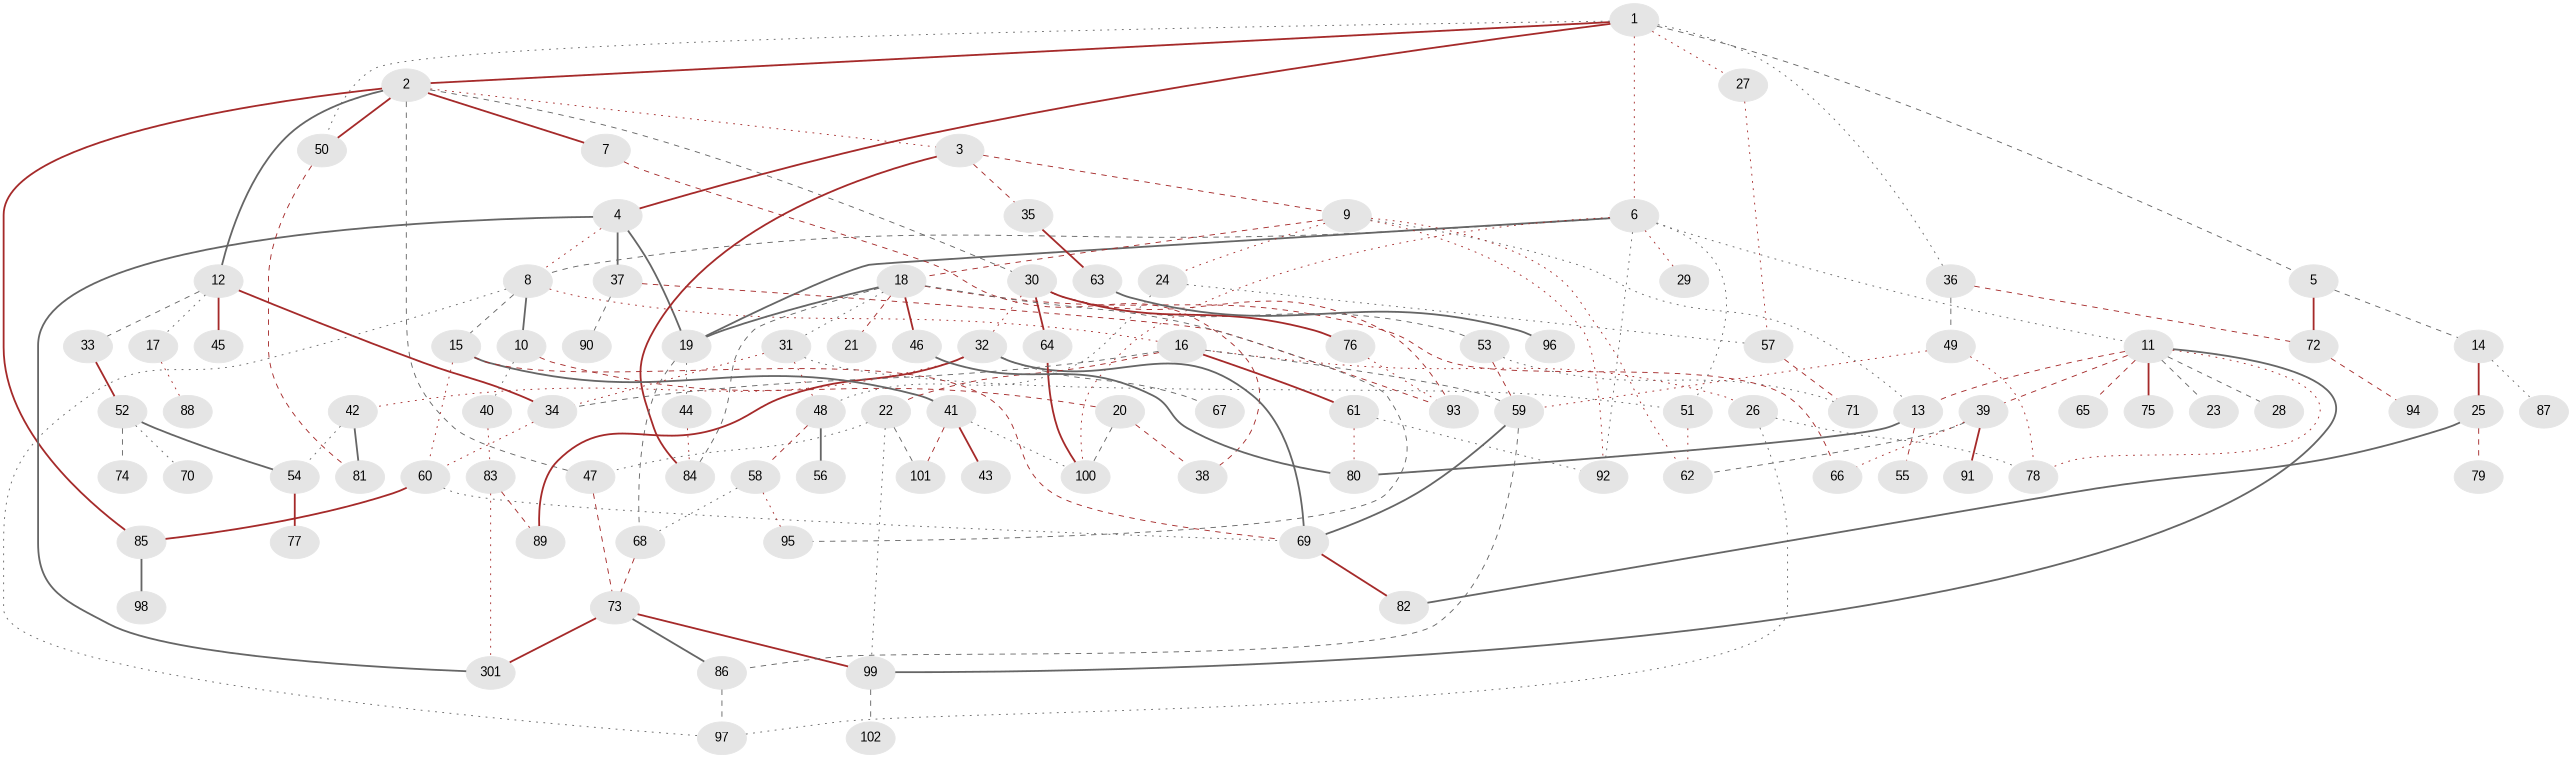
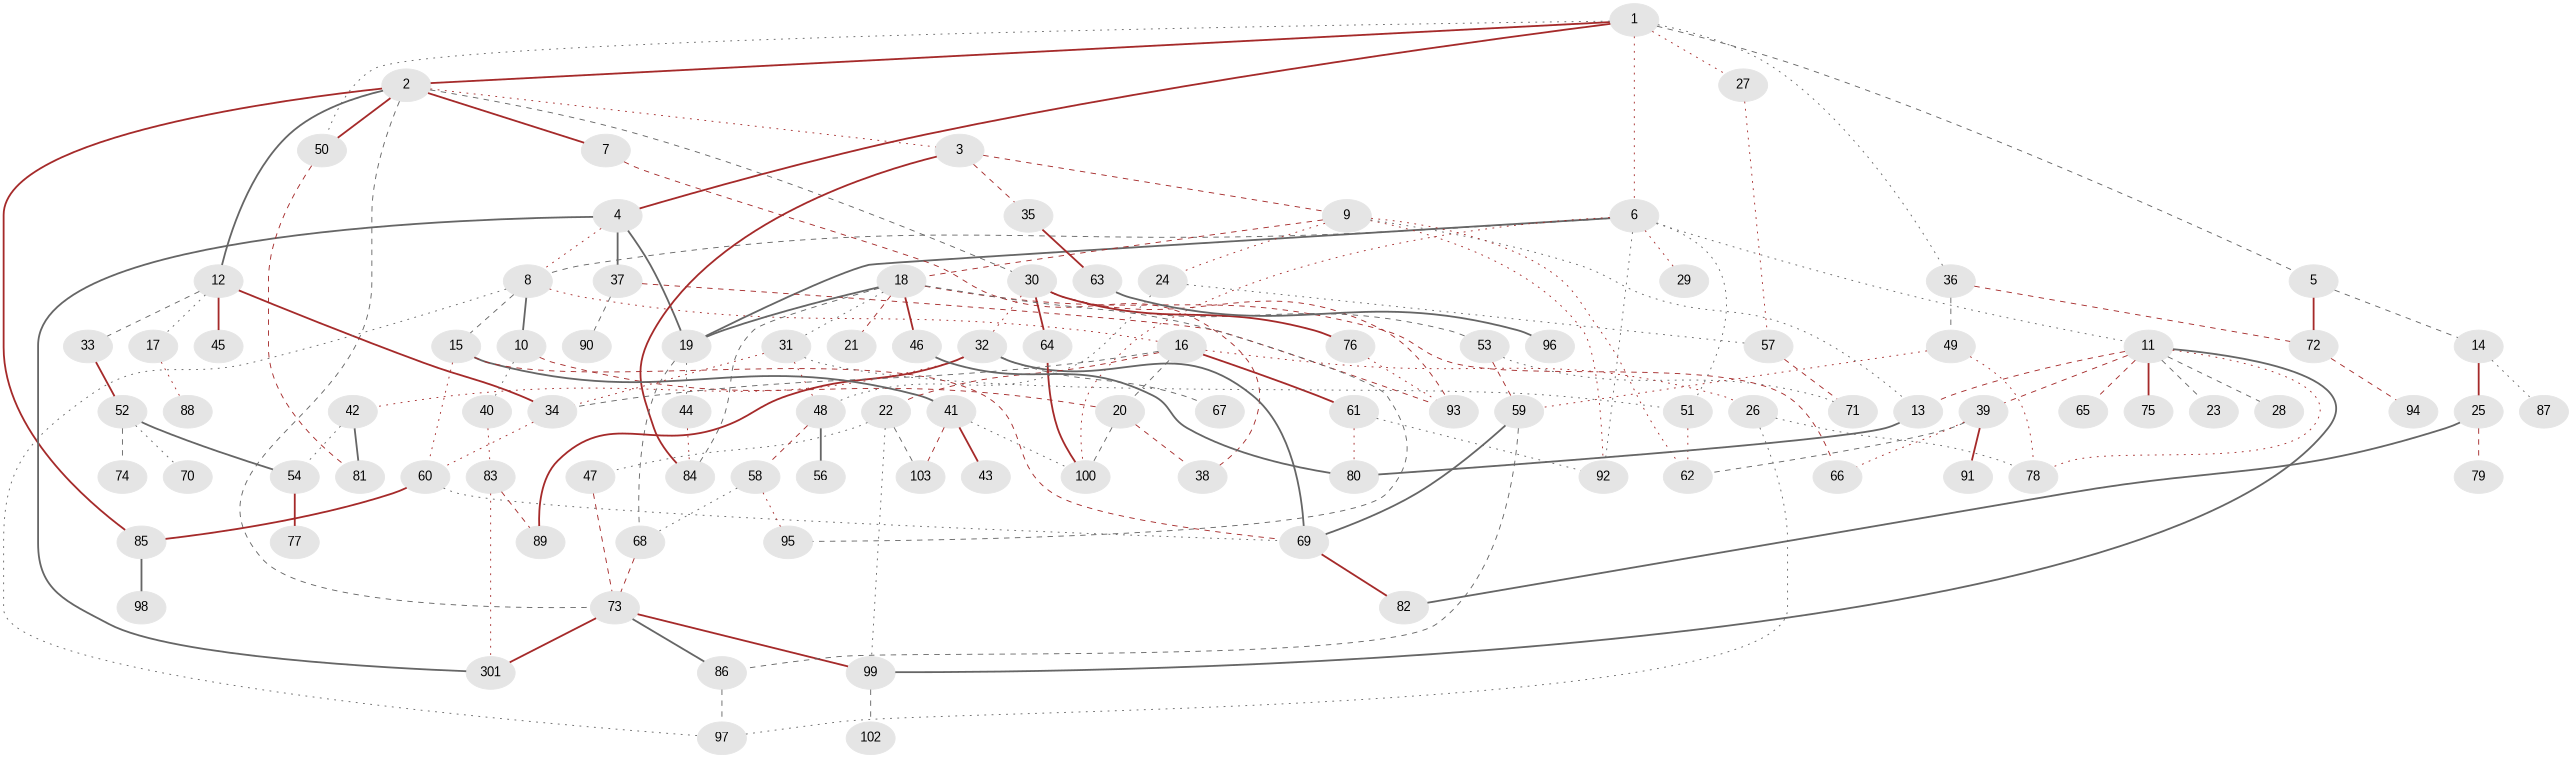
  graph {
    fontname="Liberation Sans"
    node [color=gray90 fontname="Liberation Sans" style=filled]
    edge [color=brown fontname="Liberation Sans" style=dotted]
    1
    2
    4
    5
    6
    27
    36
    50
    3
    7
    12
    30
    73
    85
    8
    19
    37
    n18 [label=301]
    14
    72
    11
    29
    51
    92
    100
    57
    49
    81
    9
    35
    84
    38
    17
    33
    34
    45
    32
    53
    64
    76
    93
    99
    86
    98
    13
    18
    24
    62
    63
    10
    15
    16
    97
    44
    68
    90
    25
    87
    94
    23
    28
    39
    65
    75
    78
    20
    40
    41
    60
    69
    22
    26
    59
    61
-   55
    80
    21
    31
    46
    66
    95
    48
    83
    91
    102
    88
    52
    79
    82
-   103 [label=101]
+   103
    43
    47
    56
    58
    71
    42
    67
    89
    54
    70
    74
    96
    77
    1 -- 2 [style=bold]
    1 -- 4 [style=bold]
    1 -- 5 [color=gray40 style=dashed]
    1 -- 6
    1 -- 27
    1 -- 36 [color=gray40]
    1 -- 50 [color=gray40]
    2 -- 50 [style=bold]
    2 -- 3
    2 -- 7 [style=bold]
    2 -- 12 [color=gray40 style=bold]
    2 -- 30 [color=gray40 style=dashed]
-   2 -- 47 [color=gray40 style=dashed]
+   2 -- 73 [color=gray40 style=dashed]
    2 -- 85 [style=bold]
    4 -- 8
    4 -- 19 [color=gray40 style=bold]
    4 -- 37 [color=gray40 style=bold]
    4 -- n18 [color=gray40 style=bold]
    5 -- 14 [color=gray40 style=dashed]
    5 -- 72 [style=bold]
    6 -- 8 [color=gray40 style=dashed]
    6 -- 19 [color=gray40 style=bold]
    6 -- 11 [color=gray40]
    6 -- 29
    6 -- 51 [color=gray40]
    6 -- 92 [color=gray40]
    6 -- 100
    27 -- 57
    36 -- 72 [style=dashed]
    36 -- 49 [color=gray40 style=dashed]
    50 -- 81 [style=dashed]
    3 -- 9 [style=dashed]
    3 -- 35 [style=dashed]
    3 -- 84 [style=bold]
    7 -- 38 [style=dashed]
    12 -- 17 [color=gray40]
    12 -- 33 [color=gray40 style=dashed]
    12 -- 34 [style=bold]
    12 -- 45 [style=bold]
    30 -- 32
    30 -- 53 [color=gray40 style=dashed]
    30 -- 64 [style=bold]
    30 -- 76 [style=bold]
    30 -- 93 [style=dashed]
    73 -- n18 [style=bold]
    73 -- 99 [style=bold]
    73 -- 86 [color=gray40 style=bold]
    85 -- 98 [color=gray40 style=bold]
    8 -- 10 [color=gray40 style=bold]
    8 -- 15 [color=gray40 style=dashed]
    8 -- 16
    8 -- 97 [color=gray40]
    19 -- 44 [color=gray40]
    19 -- 68 [color=gray40 style=dashed]
    37 -- 93 [style=dashed]
    37 -- 90 [color=gray40 style=dashed]
    14 -- 25 [style=bold]
    14 -- 87 [color=gray40]
    72 -- 94 [style=dashed]
    11 -- 99 [color=gray40 style=bold]
    11 -- 13 [style=dashed]
    11 -- 23 [color=gray40 style=dashed]
    11 -- 28 [color=gray40 style=dashed]
    11 -- 39 [style=dashed]
    11 -- 65 [style=dashed]
    11 -- 75 [style=bold]
    11 -- 78
    51 -- 62
    57 -- 71 [style=dashed]
    49 -- 78
    49 -- 59
    9 -- 92
    9 -- 13 [color=gray40]
    9 -- 18 [style=dashed]
    9 -- 24
    9 -- 62
    35 -- 63 [style=bold]
    17 -- 88
    33 -- 52 [style=bold]
    34 -- 60
    32 -- 69 [color=gray40 style=bold]
    32 -- 42
    32 -- 67 [color=gray40 style=dashed]
    32 -- 89 [style=bold]
    53 -- 59 [style=dashed]
    53 -- 71 [color=gray40]
    64 -- 100 [style=bold]
    76 -- 93
    99 -- 102 [color=gray40 style=dashed]
    86 -- 97 [color=gray40 style=dashed]
-   13 -- 55 [style=dashed]
    13 -- 80 [color=gray40 style=bold]
    18 -- 19 [color=gray40 style=bold]
    18 -- 84 [color=gray40 style=dashed]
    18 -- 21 [style=dashed]
    18 -- 31 [color=gray40]
    18 -- 46 [style=bold]
    18 -- 66 [style=dashed]
    18 -- 95 [color=gray40 style=dashed]
    24 -- 57 [color=gray40]
    24 -- 48 [color=gray40]
    63 -- 96 [color=gray40 style=bold]
    10 -- 20 [style=dashed]
    10 -- 40 [color=gray40]
    15 -- 41 [color=gray40 style=bold]
    15 -- 60
    15 -- 69 [style=dashed]
    16 -- 34 [color=gray40 style=dashed]
    16 -- 22 [style=dashed]
    16 -- 26
-   16 -- 59 [color=gray40 style=dashed]
+   16 -- 20 [color=gray40 style=dashed]
    16 -- 61 [style=bold]
    44 -- 84
    68 -- 73 [style=dashed]
    25 -- 79 [style=dashed]
    25 -- 82 [color=gray40 style=bold]
    39 -- 62 [color=gray40 style=dashed]
    39 -- 66
    39 -- 91 [style=bold]
    20 -- 100 [color=gray40 style=dashed]
    20 -- 38 [style=dashed]
    40 -- 83
    41 -- 100 [color=gray40]
    41 -- 103 [style=dashed]
    41 -- 43 [style=bold]
    60 -- 85 [style=bold]
    60 -- 69 [color=gray40]
    69 -- 82 [style=bold]
    22 -- 99 [color=gray40]
    22 -- 103 [color=gray40 style=dashed]
    22 -- 47 [color=gray40]
    26 -- 97 [color=gray40]
    26 -- 78 [color=gray40]
    59 -- 86 [color=gray40 style=dashed]
    59 -- 69 [color=gray40 style=bold]
    61 -- 92 [color=gray40]
    61 -- 80
    31 -- 51 [color=gray40]
    31 -- 34
    31 -- 48
    46 -- 80 [color=gray40 style=bold]
    48 -- 56 [color=gray40 style=bold]
    48 -- 58 [style=dashed]
    83 -- n18
    83 -- 89 [style=dashed]
    52 -- 54 [color=gray40 style=bold]
    52 -- 70 [color=gray40]
    52 -- 74 [color=gray40 style=dashed]
    47 -- 73 [style=dashed]
    58 -- 68 [color=gray40]
    58 -- 95
    42 -- 81 [color=gray40 style=bold]
    42 -- 54 [color=gray40]
    54 -- 77 [style=bold]
  }
